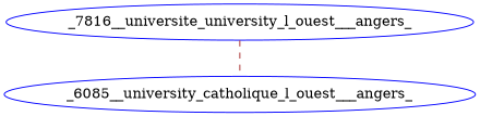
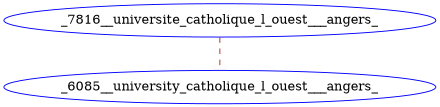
  graph {
    node [color=blue]
-   _7816__universite_catholique_l_ouest___angers_ [label=_7816__universite_university_l_ouest___angers_]
+   _7816__universite_catholique_l_ouest___angers_
    _6085__university_catholique_l_ouest___angers_
    _7816__universite_catholique_l_ouest___angers_ -- _6085__university_catholique_l_ouest___angers_ [color=brown style=dashed]
  }
